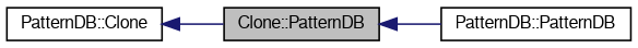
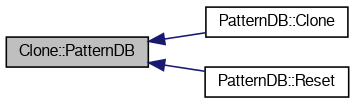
  digraph {
    rankdir=LR
    node [color=black fontname=FreeSans fontsize=10 shape=record]
    edge [color=midnightblue dir=back fontname=FreeSans fontsize=10 labelfontname=FreeSans labelfontsize=10 style=solid]
    n1 [fillcolor=grey75 fontcolor=black height=0.2 label="Clone::PatternDB" style=filled width=0.4]
    n2 [height=0.2 label="PatternDB::Clone" width=0.4]
-   n3 [height=0.2 label="PatternDB::PatternDB" width=0.4]
-   n2 -> n1
+   n3 [height=0.2 label="PatternDB::Reset" width=0.4]
+   n1 -> n2
    n1 -> n3
  }
